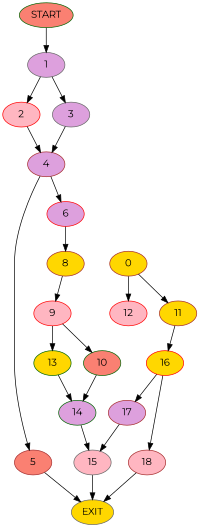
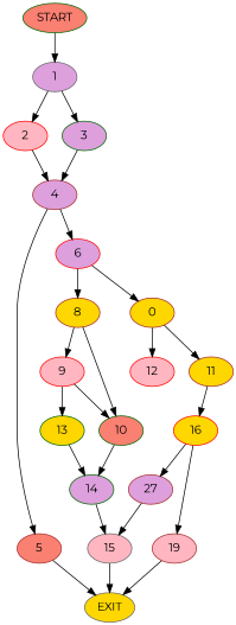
  digraph {
    fontname=Montserrat
    node [color=brown fillcolor=plum fontname=Montserrat style=filled]
    edge [fontname=Montserrat]
    n1 [color=darkgreen fillcolor=salmon label=START]
    1 [color=gray40]
    2 [color=red fillcolor=lightpink]
-   3 [color=gray40]
+   3 [color=darkgreen]
    n5 [color=gray40 fillcolor=gold label=EXIT]
    4
    5 [fillcolor=salmon]
    6 [color=red]
    n9 [fillcolor=gold label=0]
    8 [fillcolor=gold]
    11 [fillcolor=gold]
    12 [color=red fillcolor=lightpink]
    9 [color=red fillcolor=lightpink]
    10 [color=darkgreen fillcolor=salmon]
    16 [color=red fillcolor=gold]
    13 [color=darkgreen fillcolor=gold]
    14 [color=darkgreen]
    15 [color=gray40 fillcolor=lightpink]
-   17
-   18 [fillcolor=lightpink]
+   17 [label=27]
+   18 [fillcolor=lightpink label=19]
    n1 -> 1
    1 -> 2
    1 -> 3
    2 -> 4
    3 -> 4
    4 -> 5
    4 -> 6
    5 -> n5
+   6 -> n9
    6 -> 8
    n9 -> 11
    n9 -> 12
    8 -> 9
+   8 -> 10
    11 -> 16
    9 -> 10
    9 -> 13
    10 -> 14
    16 -> 17
    16 -> 18
    13 -> 14
    14 -> 15
    15 -> n5
    17 -> 15
    18 -> n5
  }
